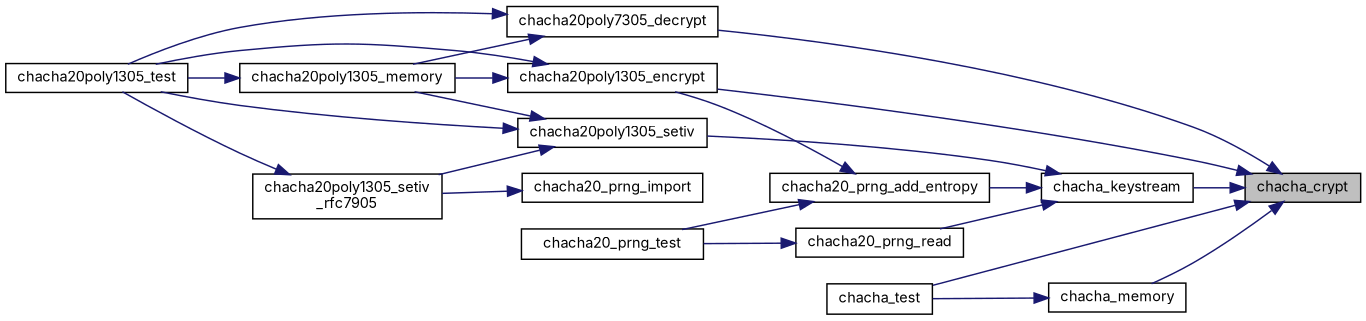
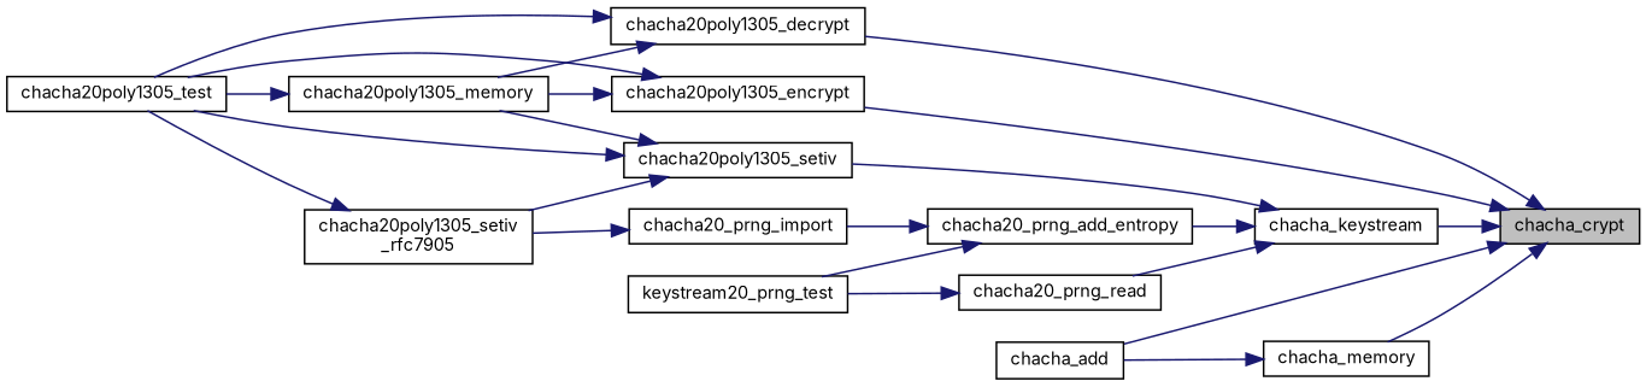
  digraph {
    fontname=Inter
    rankdir=RL
    node [color=black fillcolor=white fontname=Inter fontsize=10 shape=record style=filled]
    edge [color=midnightblue dir=back fontname=Inter fontsize=10 labelfontname=Helvetica labelfontsize=10 style=solid]
    n1 [fillcolor=grey75 fontcolor=black height=0.2 label=chacha_crypt width=0.4]
-   n2 [height=0.2 label=chacha20poly7305_decrypt width=0.4]
+   n2 [height=0.2 label=chacha20poly1305_decrypt width=0.4]
    n3 [height=0.2 label=chacha20poly1305_encrypt width=0.4]
    n4 [height=0.2 label=chacha_keystream width=0.4]
    n5 [height=0.2 label=chacha_memory width=0.4]
-   n6 [height=0.2 label=chacha_test width=0.4]
+   n6 [height=0.2 label=chacha_add width=0.4]
    n7 [height=0.2 label=chacha20poly1305_memory width=0.4]
    n8 [height=0.2 label=chacha20poly1305_test width=0.4]
    n9 [height=0.2 label=chacha20poly1305_setiv width=0.4]
    n10 [height=0.2 label=chacha20_prng_add_entropy width=0.4]
    n11 [height=0.2 label=chacha20_prng_read width=0.4]
    n12 [height=0.2 label="chacha20poly1305_setiv\l_rfc7905" width=0.4]
    n13 [height=0.2 label=chacha20_prng_import width=0.4]
-   n14 [height=0.2 label=chacha20_prng_test width=0.4]
+   n14 [height=0.2 label=keystream20_prng_test width=0.4]
    n1 -> n2
    n1 -> n3
    n1 -> n4
    n1 -> n5
    n1 -> n6
    n2 -> n7
    n2 -> n8
    n3 -> n7
    n3 -> n8
    n4 -> n9
    n4 -> n10
    n4 -> n11
    n5 -> n6
    n7 -> n8
    n9 -> n7
    n9 -> n8
    n9 -> n12
-   n10 -> n3
+   n10 -> n13
    n10 -> n14
    n11 -> n14
    n12 -> n8
    n13 -> n12
  }
